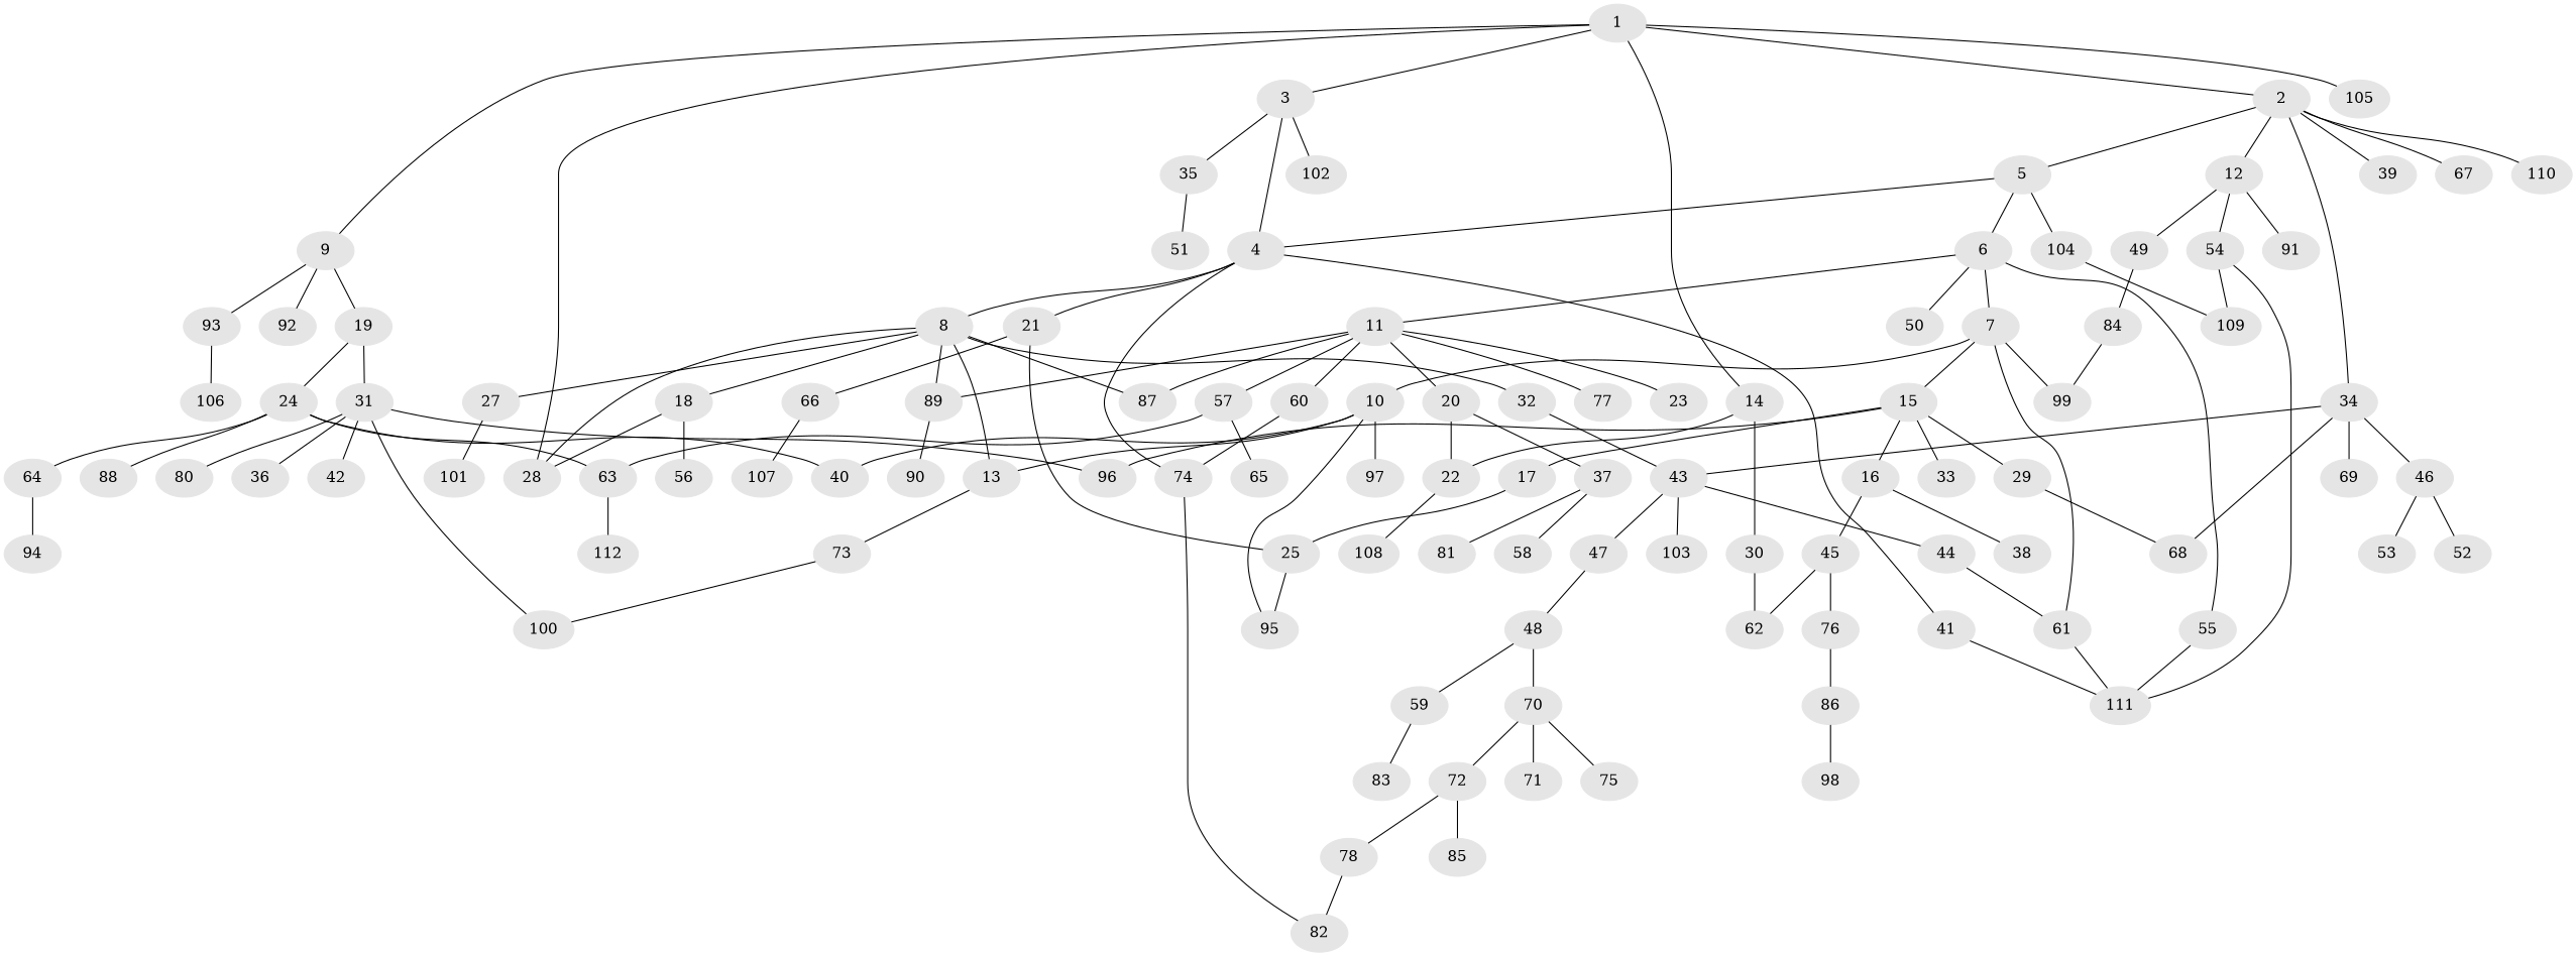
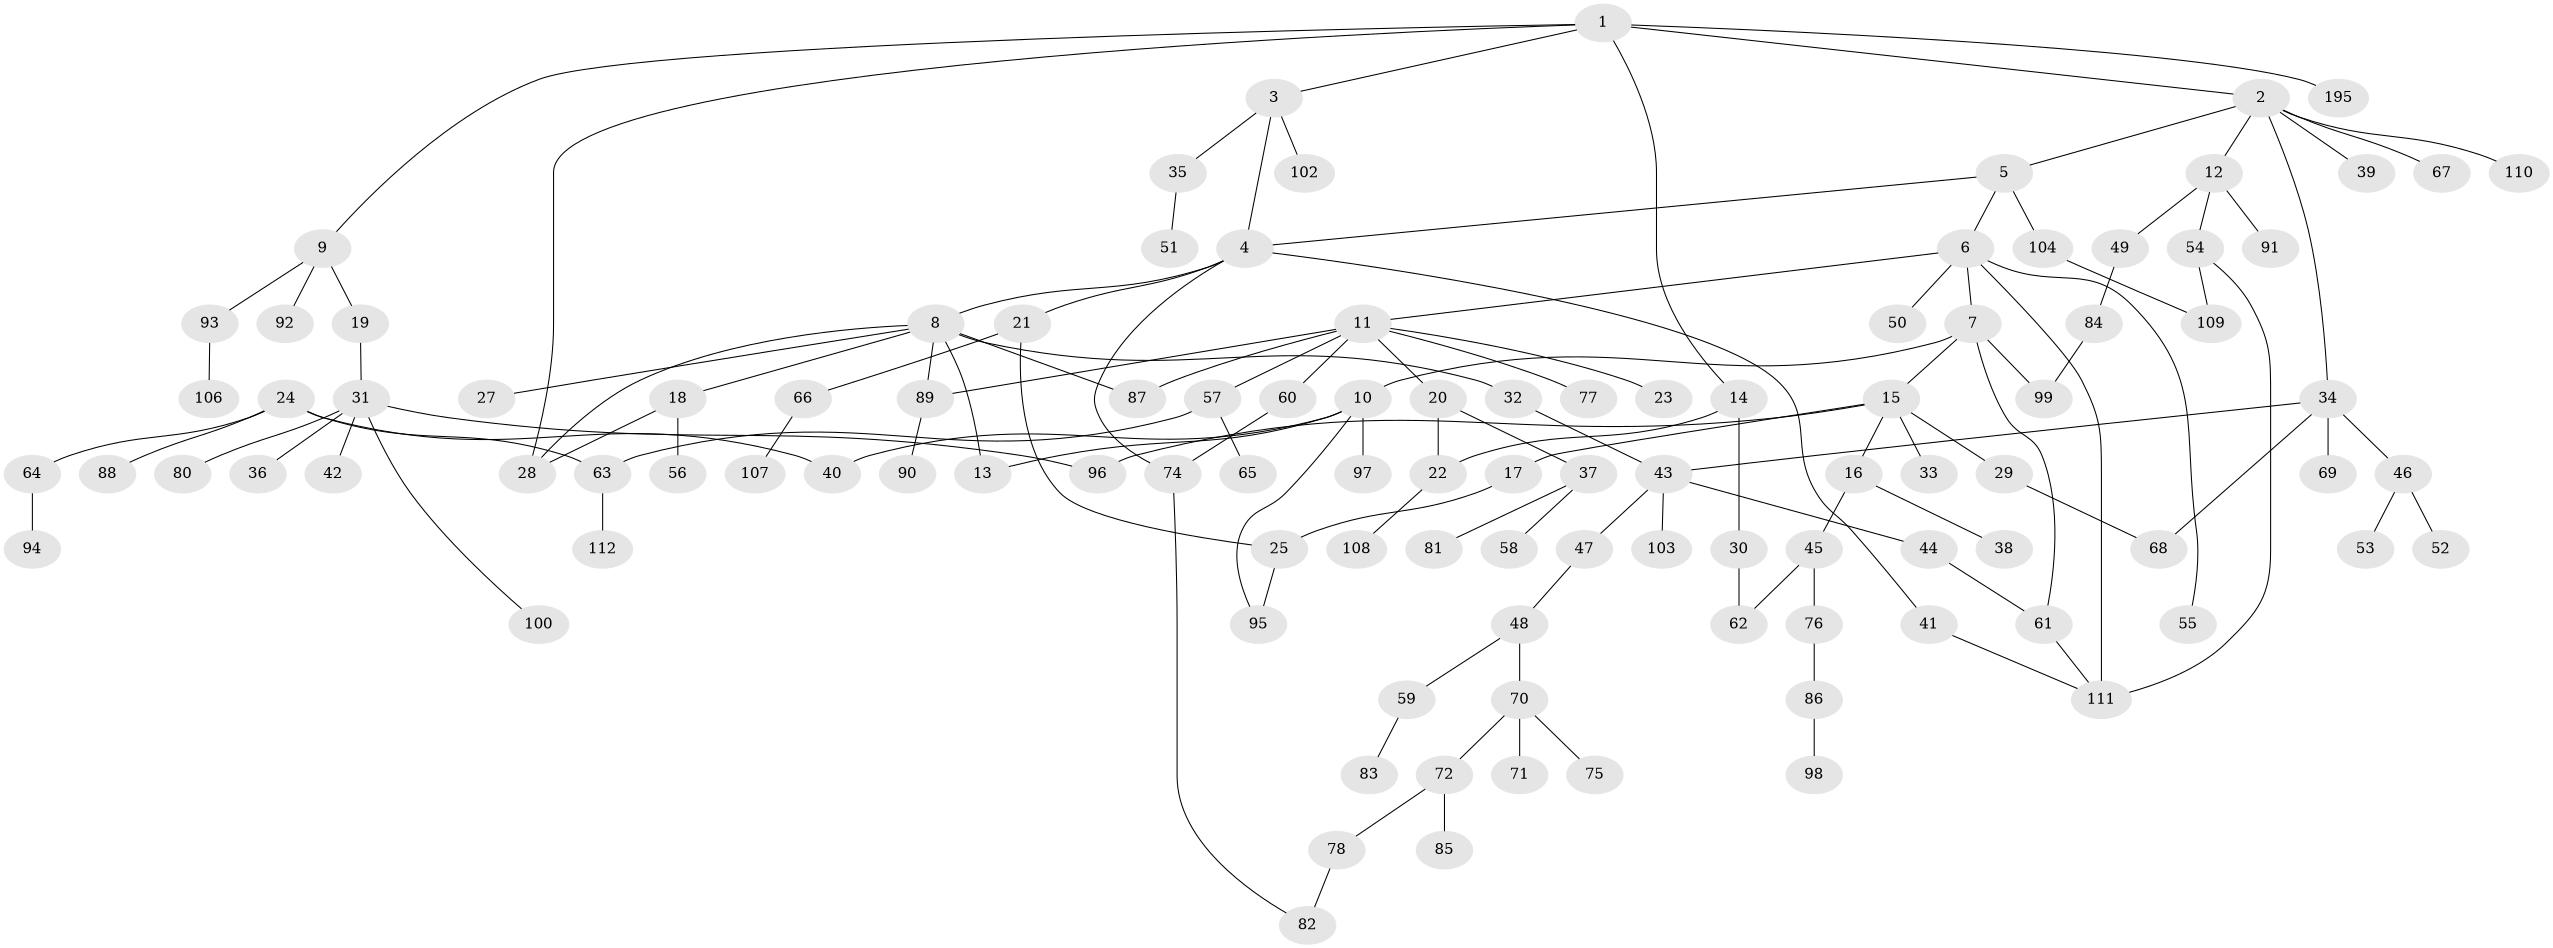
  graph {
    node [color=gray90 style=filled]
    1
    2
    3
    9
    14
    28
-   105
+   105 [label=195]
    5
    12
    34
    39
    67
    110
    4
    35
    102
    19
    92
    93
    22
    30
    6
    104
    49
    54
    91
    68
    43
    46
    69
    8
    21
    41
    74
    51
    13
    18
    27
    32
    87
    89
    25
    66
    111
    82
    7
    11
    50
    55
    109
    10
    15
    61
    99
    20
    23
    57
    60
    77
    40
    95
    97
    16
    17
    29
    33
    96
-   73
    56
-   101
    90
    24
    31
    106
    37
    63
    65
    84
    100
    108
    62
    38
    45
    76
    64
    88
    36
    42
    80
    58
    81
    107
    112
    94
    44
    47
    103
    52
    53
    48
    86
    59
    70
    83
    71
    72
    75
    78
    85
    98
    1 -- 2
    1 -- 3
    1 -- 9
    1 -- 14
    1 -- 28
    1 -- 105
    2 -- 5
    2 -- 12
    2 -- 34
    2 -- 39
    2 -- 67
    2 -- 110
    3 -- 4
    3 -- 35
    3 -- 102
    9 -- 19
    9 -- 92
    9 -- 93
    14 -- 22
    14 -- 30
    5 -- 4
    5 -- 6
    5 -- 104
    12 -- 49
    12 -- 54
    12 -- 91
    34 -- 68
    34 -- 43
    34 -- 46
    34 -- 69
    4 -- 8
    4 -- 21
    4 -- 41
    4 -- 74
    35 -- 51
-   19 -- 24
    19 -- 31
    93 -- 106
    22 -- 108
    30 -- 62
-   55 -- 111
+   6 -- 111
    6 -- 7
    6 -- 11
    6 -- 50
    6 -- 55
    104 -- 109
    49 -- 84
    54 -- 111
    54 -- 109
    43 -- 44
    43 -- 47
    43 -- 103
    46 -- 52
    46 -- 53
    8 -- 28
    8 -- 13
    8 -- 18
    8 -- 27
    8 -- 32
    8 -- 87
    8 -- 89
    21 -- 25
    21 -- 66
    41 -- 111
    74 -- 82
-   13 -- 73
    18 -- 28
    18 -- 56
-   27 -- 101
    32 -- 43
    89 -- 90
    25 -- 95
    66 -- 107
    7 -- 10
    7 -- 15
    7 -- 61
    7 -- 99
    11 -- 87
    11 -- 89
    11 -- 20
    11 -- 23
    11 -- 57
    11 -- 60
    11 -- 77
    10 -- 13
    10 -- 40
    10 -- 95
    10 -- 97
    15 -- 16
    15 -- 17
    15 -- 29
    15 -- 33
    15 -- 96
    61 -- 111
    20 -- 22
    20 -- 37
    57 -- 63
    57 -- 65
    60 -- 74
    16 -- 38
    16 -- 45
    17 -- 25
    29 -- 68
-   73 -- 100
    24 -- 40
    24 -- 63
    24 -- 64
    24 -- 88
    31 -- 96
    31 -- 100
    31 -- 36
    31 -- 42
    31 -- 80
    37 -- 58
    37 -- 81
    63 -- 112
    84 -- 99
    45 -- 62
    45 -- 76
    76 -- 86
    64 -- 94
    44 -- 61
    47 -- 48
    48 -- 59
    48 -- 70
    86 -- 98
    59 -- 83
    70 -- 71
    70 -- 72
    70 -- 75
    72 -- 78
    72 -- 85
    78 -- 82
  }
